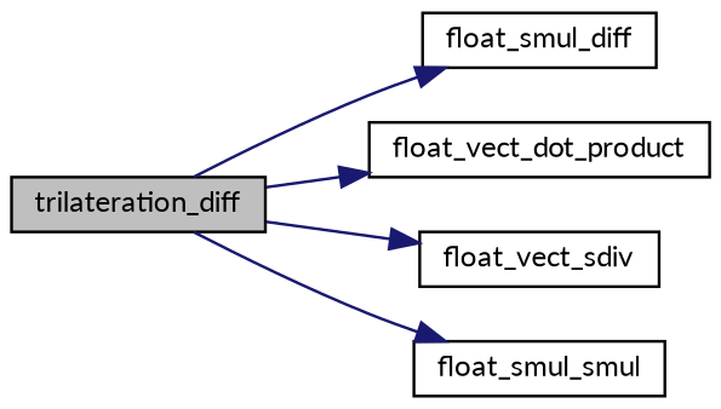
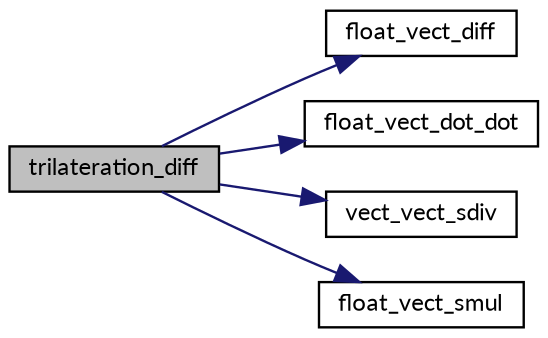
  digraph {
    fontname=Lato
    rankdir=LR
    node [color=black fillcolor=white fontname=Lato fontsize=10 shape=record style=filled]
    edge [color=midnightblue fontname=Lato fontsize=10 labelfontname=FreeSans labelfontsize=10 style=solid]
    n1 [fillcolor=grey75 fontcolor=black height=0.2 label=trilateration_diff width=0.4]
-   n2 [height=0.2 label=float_smul_diff width=0.4]
-   n3 [height=0.2 label=float_vect_dot_product width=0.4]
-   n4 [height=0.2 label=float_vect_sdiv width=0.4]
-   n5 [height=0.2 label=float_smul_smul width=0.4]
+   n2 [height=0.2 label=float_vect_diff width=0.4]
+   n3 [height=0.2 label=float_vect_dot_dot width=0.4]
+   n4 [height=0.2 label=vect_vect_sdiv width=0.4]
+   n5 [height=0.2 label=float_vect_smul width=0.4]
    n1 -> n2
    n1 -> n3
    n1 -> n4
    n1 -> n5
  }
